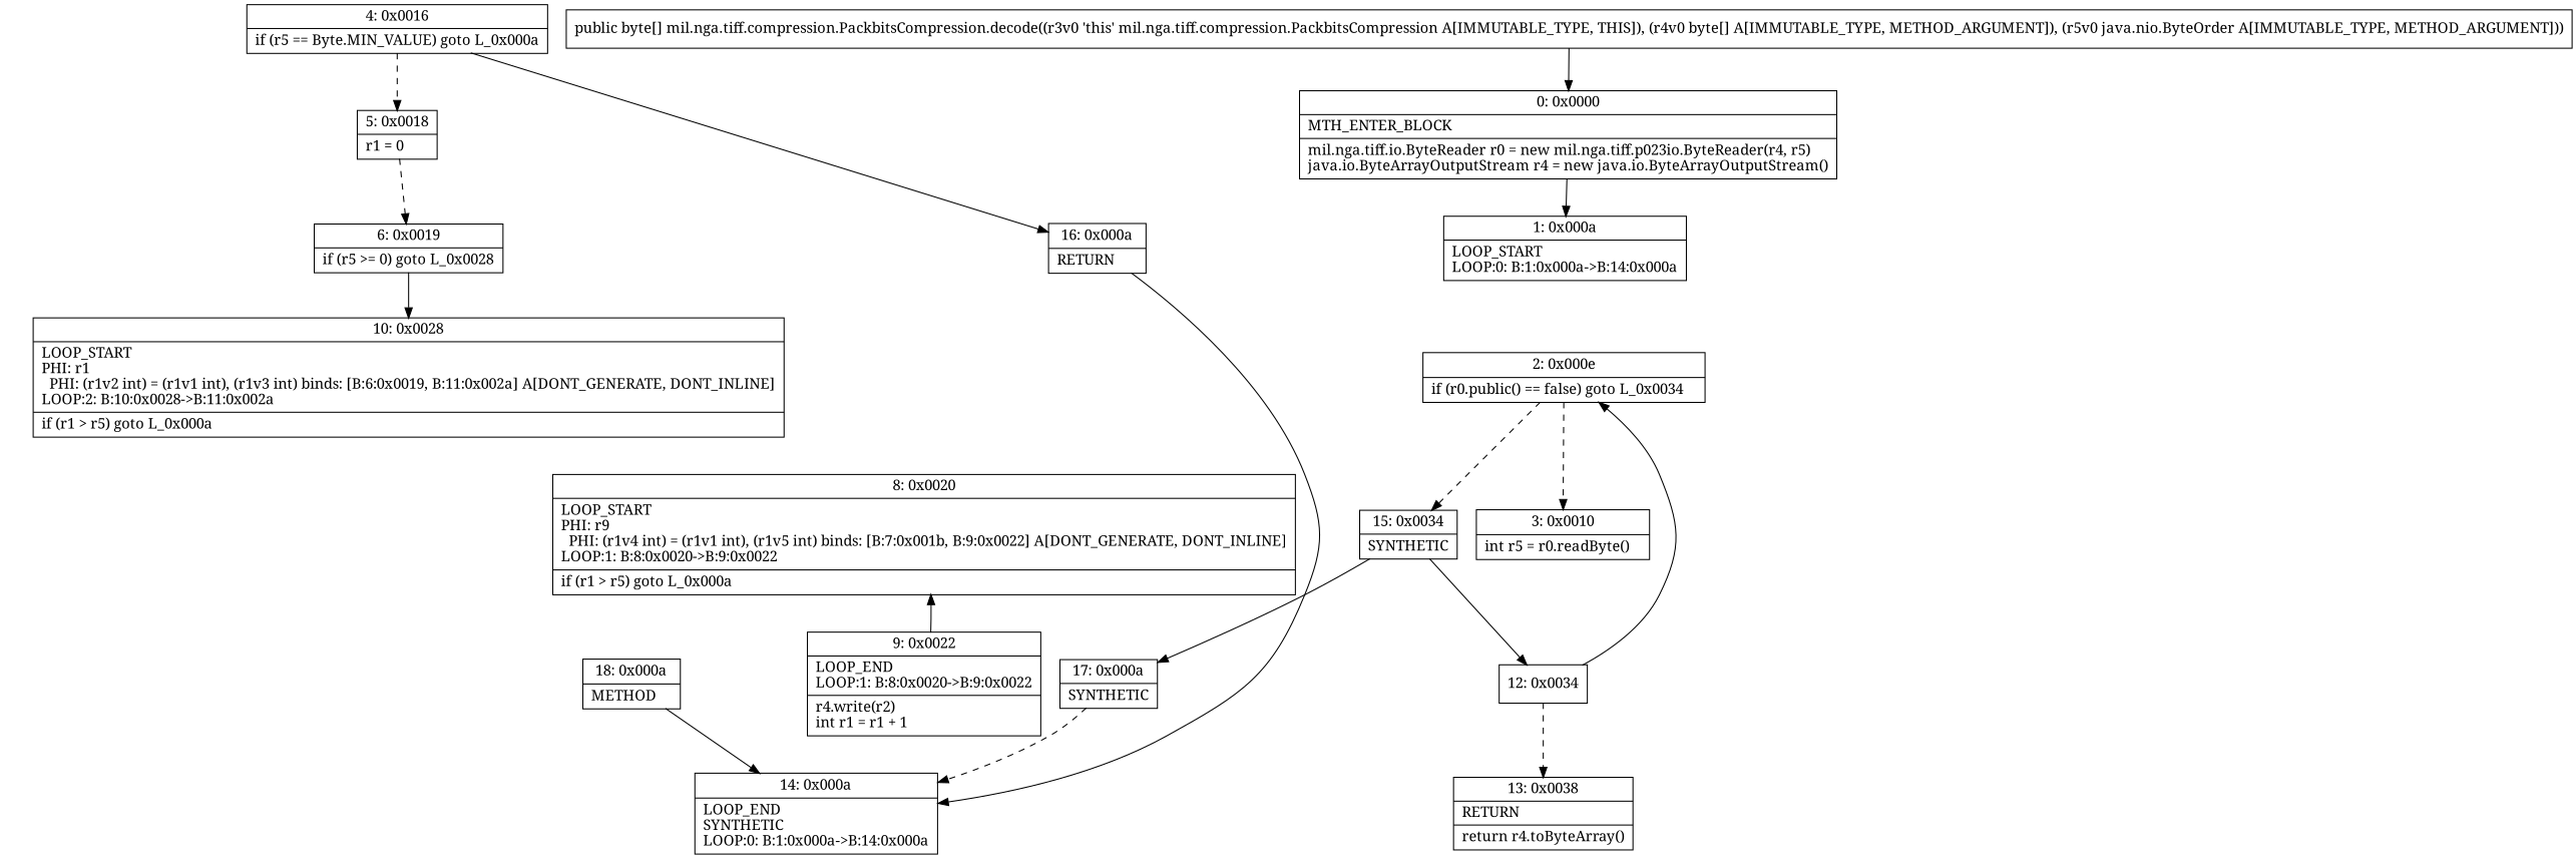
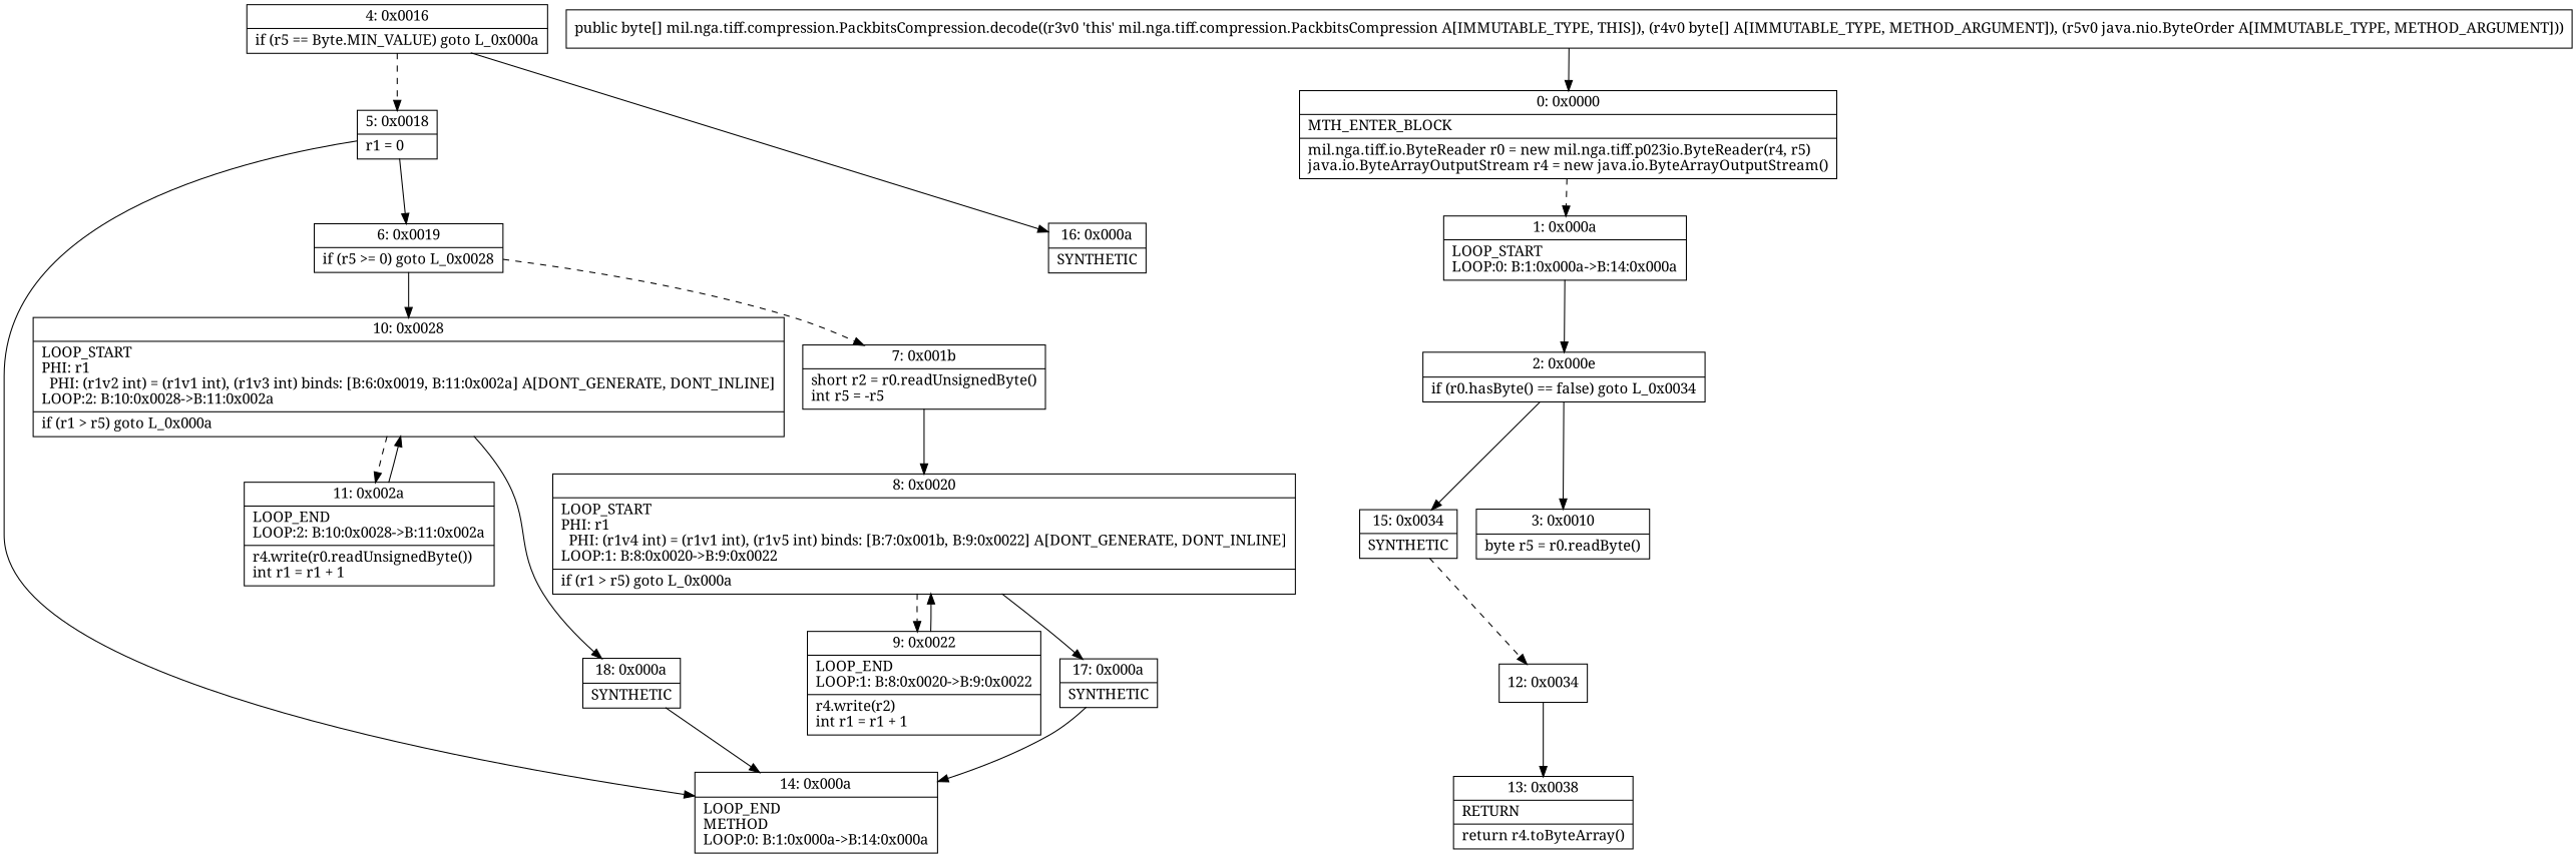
  digraph {
    fontname="Noto Serif"
    node [fontname="Noto Serif" shape=record]
    edge [fontname="Noto Serif"]
    n1 [label="{0\:\ 0x0000|MTH_ENTER_BLOCK\l|mil.nga.tiff.io.ByteReader r0 = new mil.nga.tiff.p023io.ByteReader(r4, r5)\ljava.io.ByteArrayOutputStream r4 = new java.io.ByteArrayOutputStream()\l}"]
    n2 [label="{1\:\ 0x000a|LOOP_START\lLOOP:0: B:1:0x000a\-\>B:14:0x000a\l}"]
-   n3 [label="{2\:\ 0x000e|if (r0.public() == false) goto L_0x0034\l}"]
-   n4 [label="{3\:\ 0x0010|int r5 = r0.readByte()\l}"]
+   n3 [label="{2\:\ 0x000e|if (r0.hasByte() == false) goto L_0x0034\l}"]
+   n4 [label="{3\:\ 0x0010|byte r5 = r0.readByte()\l}"]
    n5 [label="{15\:\ 0x0034|SYNTHETIC\l}"]
    n6 [label="{12\:\ 0x0034}"]
    n7 [label="{4\:\ 0x0016|if (r5 == Byte.MIN_VALUE) goto L_0x000a\l}"]
    n8 [label="{5\:\ 0x0018|r1 = 0\l}"]
-   n9 [label="{16\:\ 0x000a|RETURN\l}"]
+   n9 [label="{16\:\ 0x000a|SYNTHETIC\l}"]
    n10 [label="{6\:\ 0x0019|if (r5 \>= 0) goto L_0x0028\l}"]
-   n11 [label="{14\:\ 0x000a|LOOP_END\lSYNTHETIC\lLOOP:0: B:1:0x000a\-\>B:14:0x000a\l}"]
+   n11 [label="{14\:\ 0x000a|LOOP_END\lMETHOD\lLOOP:0: B:1:0x000a\-\>B:14:0x000a\l}"]
+   n12 [label="{7\:\ 0x001b|short r2 = r0.readUnsignedByte()\lint r5 = \-r5\l}"]
    n13 [label="{10\:\ 0x0028|LOOP_START\lPHI: r1 \l  PHI: (r1v2 int) = (r1v1 int), (r1v3 int) binds: [B:6:0x0019, B:11:0x002a] A[DONT_GENERATE, DONT_INLINE]\lLOOP:2: B:10:0x0028\-\>B:11:0x002a\l|if (r1 \> r5) goto L_0x000a\l}"]
-   n14 [label="{8\:\ 0x0020|LOOP_START\lPHI: r9 \l  PHI: (r1v4 int) = (r1v1 int), (r1v5 int) binds: [B:7:0x001b, B:9:0x0022] A[DONT_GENERATE, DONT_INLINE]\lLOOP:1: B:8:0x0020\-\>B:9:0x0022\l|if (r1 \> r5) goto L_0x000a\l}"]
-   n16 [label="{18\:\ 0x000a|METHOD\l}"]
+   n14 [label="{8\:\ 0x0020|LOOP_START\lPHI: r1 \l  PHI: (r1v4 int) = (r1v1 int), (r1v5 int) binds: [B:7:0x001b, B:9:0x0022] A[DONT_GENERATE, DONT_INLINE]\lLOOP:1: B:8:0x0020\-\>B:9:0x0022\l|if (r1 \> r5) goto L_0x000a\l}"]
+   n15 [label="{11\:\ 0x002a|LOOP_END\lLOOP:2: B:10:0x0028\-\>B:11:0x002a\l|r4.write(r0.readUnsignedByte())\lint r1 = r1 + 1\l}"]
+   n16 [label="{18\:\ 0x000a|SYNTHETIC\l}"]
    n17 [label="{9\:\ 0x0022|LOOP_END\lLOOP:1: B:8:0x0020\-\>B:9:0x0022\l|r4.write(r2)\lint r1 = r1 + 1\l}"]
    n18 [label="{17\:\ 0x000a|SYNTHETIC\l}"]
    n19 [label="{13\:\ 0x0038|RETURN\l|return r4.toByteArray()\l}"]
    n20 [label="{public byte[] mil.nga.tiff.compression.PackbitsCompression.decode((r3v0 'this' mil.nga.tiff.compression.PackbitsCompression A[IMMUTABLE_TYPE, THIS]), (r4v0 byte[] A[IMMUTABLE_TYPE, METHOD_ARGUMENT]), (r5v0 java.nio.ByteOrder A[IMMUTABLE_TYPE, METHOD_ARGUMENT])) }"]
-   n1 -> n2
-   n6 -> n3
-   n3 -> n4 [style=dashed]
-   n3 -> n5 [style=dashed]
-   n5 -> n6
-   n6 -> n19 [style=dashed]
+   n1 -> n2 [style=dashed]
+   n2 -> n3
+   n3 -> n4 [style=solid]
+   n3 -> n5
+   n5 -> n6 [style=dashed]
+   n6 -> n19
    n7 -> n8 [style=dashed]
    n7 -> n9
-   n8 -> n10 [style=dashed]
-   n9 -> n11
+   n8 -> n10
+   n8 -> n11
+   n10 -> n12 [style=dashed]
    n10 -> n13
-   n5 -> n18
+   n12 -> n14
+   n13 -> n15 [style=dashed]
+   n13 -> n16
+   n14 -> n17 [style=dashed]
+   n14 -> n18
+   n15 -> n13
    n16 -> n11
    n17 -> n14
-   n18 -> n11 [style=dashed]
+   n18 -> n11
    n20 -> n1
  }
